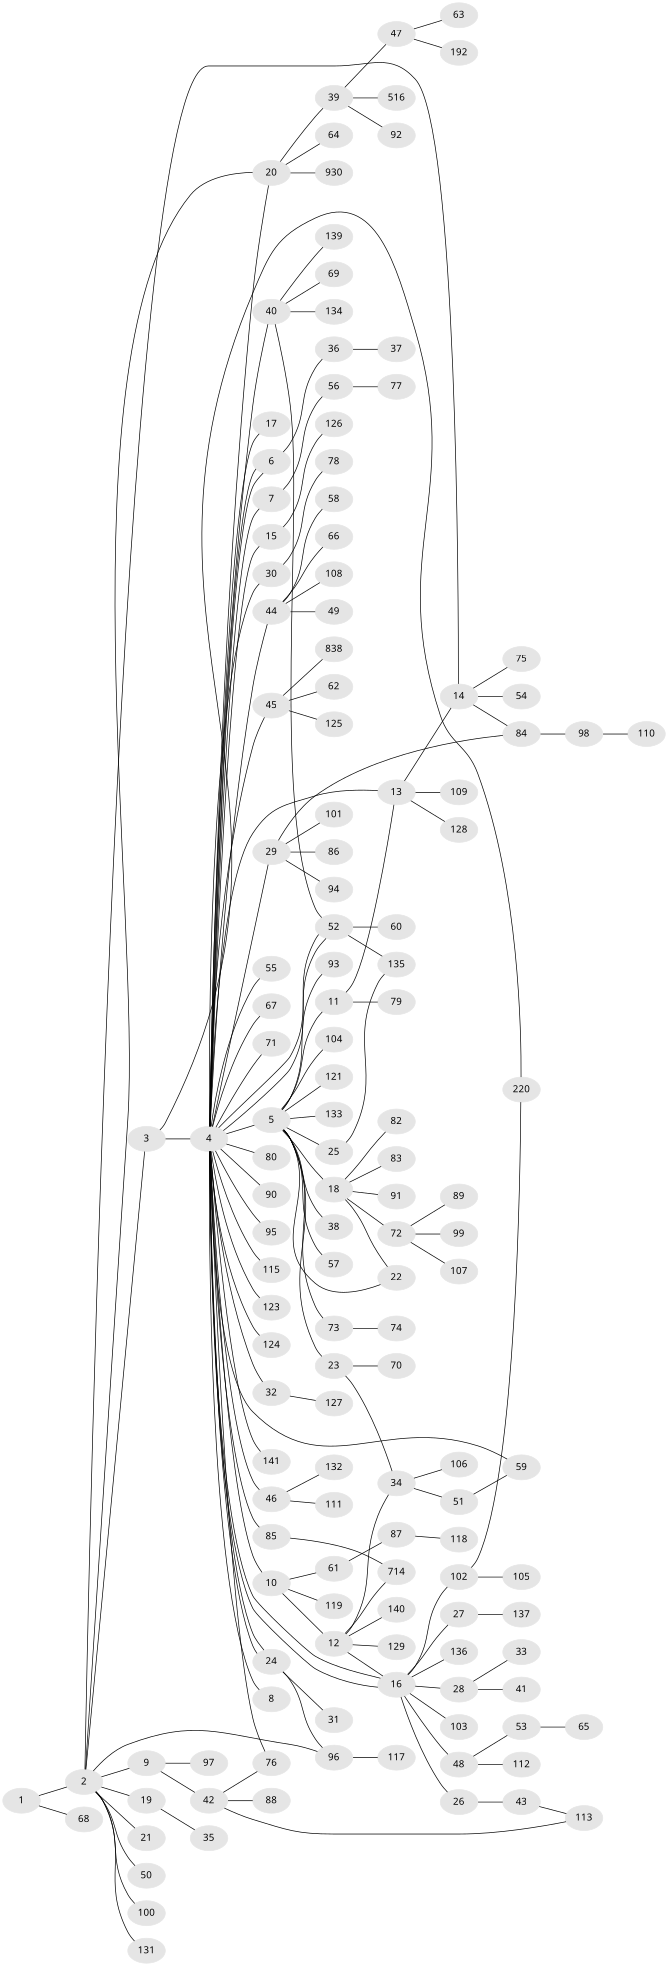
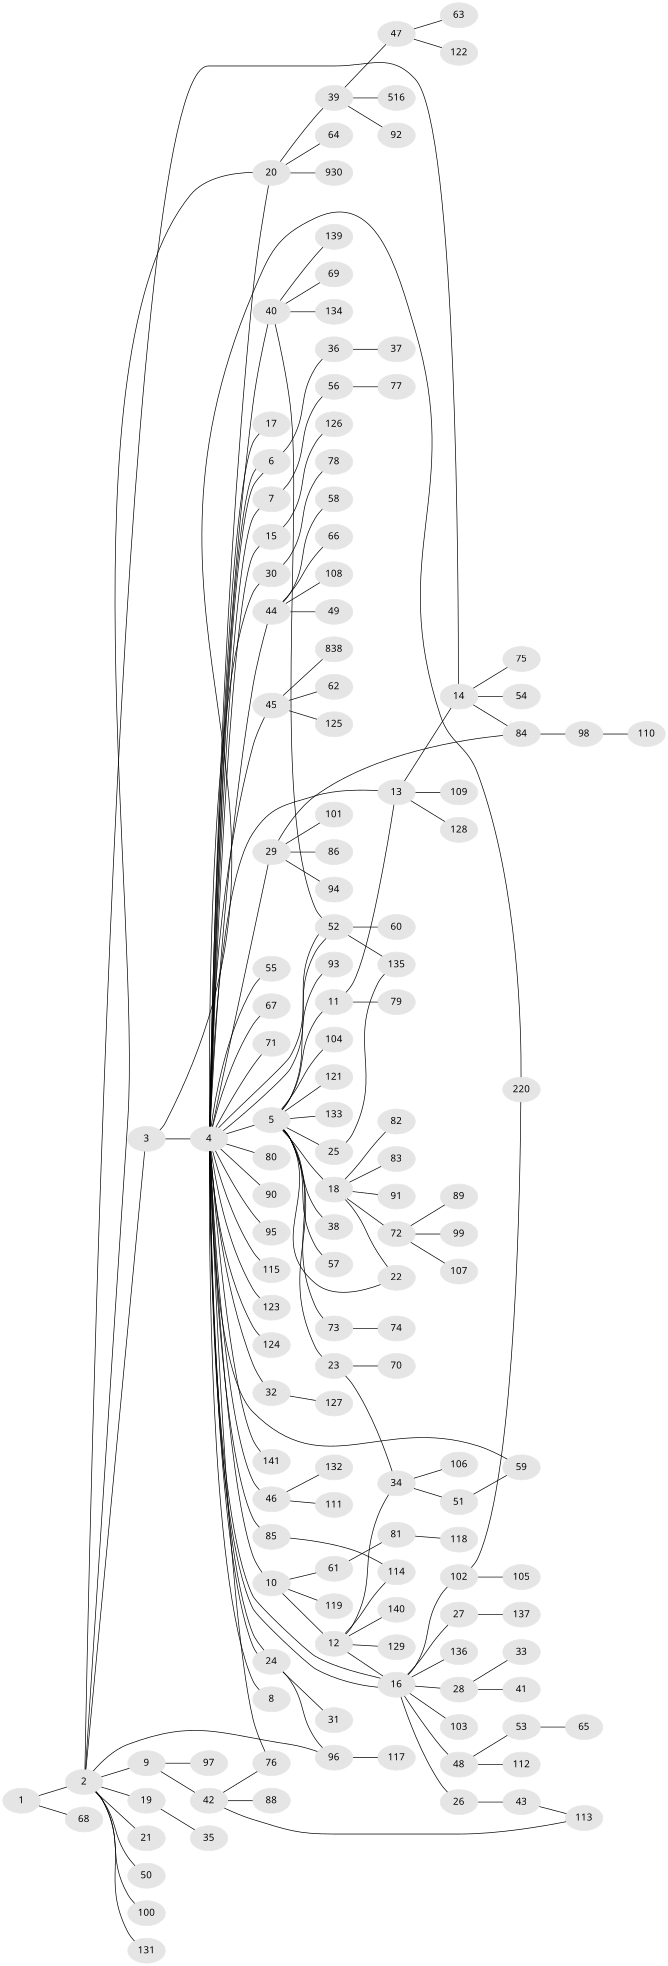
  graph {
    fontname="Noto Sans"
    rankdir=LR
    node [color=gray90 fontname="Noto Sans" style=filled]
    edge [fontname="Noto Sans"]
    1
    2
    68
    3
    9
    14
    19
    20
    21
    50
    96
    100
    131
    4
    n15 [label=220]
    42
    97
    54
    75
    84
    35
    39
    64
    n24 [label=930]
    117
    5
    6
    7
    8
    10
    13
    15
    16
    17
    24
    29
    30
    32
    40
    44
    45
    46
    52
    55
    59
    67
    71
    76
    80
    85
    90
    95
    115
    123
    124
    141
    11
    18
    22
    23
    25
    38
    57
    73
    93
    104
    121
    133
    36
    56
    12
    61
    119
    109
    128
    126
    26
    27
    28
    48
    102
    103
    136
    31
    86
    94
    101
    78
    127
    69
    134
    139
    49
    58
    66
    108
    62
    125
    n99 [label=838]
    111
    132
    135
    60
-   114 [label=714]
+   114
    79
    72
    82
    83
    91
    34
    70
    74
    37
    77
    88
    113
    129
    140
-   81 [label=87]
+   81
    51
    106
    98
    43
    137
    33
    41
    53
    112
    105
    89
    99
    107
    47
    92
    n135 [label=516]
    63
-   122 [label=192]
+   122
    65
    118
    110
    1 -- 2
    1 -- 68
    2 -- 3
    2 -- 9
    2 -- 14
    2 -- 19
    2 -- 20
    2 -- 21
    2 -- 50
    2 -- 96
    2 -- 100
    2 -- 131
    3 -- 4
    3 -- n15
    9 -- 42
    9 -- 97
    14 -- 54
    14 -- 75
    14 -- 84
    19 -- 35
    20 -- 39
    20 -- 64
    20 -- n24
    96 -- 117
    4 -- 20
    4 -- 5
    4 -- 6
    4 -- 6
    4 -- 7
    4 -- 8
    4 -- 10
    4 -- 13
    4 -- 15
    4 -- 16
    4 -- 16
    4 -- 17
    4 -- 24
    4 -- 24
    4 -- 29
    4 -- 30
    4 -- 32
    4 -- 40
    4 -- 44
    4 -- 45
    4 -- 46
    4 -- 52
    4 -- 52
    4 -- 55
    4 -- 59
    4 -- 67
    4 -- 71
    4 -- 76
    4 -- 80
    4 -- 85
    4 -- 90
    4 -- 95
    4 -- 115
    4 -- 123
    4 -- 124
    4 -- 141
    42 -- 76
    42 -- 88
    42 -- 113
    84 -- 98
    39 -- 47
    39 -- 92
    39 -- n135
    5 -- 11
    5 -- 18
    5 -- 22
    5 -- 23
    5 -- 25
    5 -- 38
    5 -- 57
    5 -- 73
    5 -- 93
    5 -- 104
    5 -- 121
    5 -- 133
    6 -- 36
    7 -- 56
    10 -- 12
    10 -- 61
    10 -- 119
    13 -- 14
    13 -- 109
    13 -- 128
    15 -- 126
    16 -- 26
    16 -- 27
    16 -- 28
    16 -- 48
    16 -- 102
    16 -- 103
    16 -- 136
    24 -- 96
    24 -- 31
    29 -- 84
    29 -- 86
    29 -- 94
    29 -- 101
    30 -- 78
    32 -- 127
    40 -- 52
    40 -- 69
    40 -- 134
    40 -- 139
    44 -- 49
    44 -- 58
    44 -- 66
    44 -- 108
    45 -- 62
    45 -- 125
    45 -- n99
    46 -- 111
    46 -- 132
    52 -- 135
    52 -- 60
    85 -- 114
    11 -- 13
    11 -- 79
    18 -- 22
    18 -- 72
    18 -- 82
    18 -- 83
    18 -- 91
    23 -- 34
    23 -- 70
    25 -- 135
    73 -- 74
    36 -- 37
    56 -- 77
    12 -- 16
    12 -- 114
    12 -- 34
    12 -- 129
    12 -- 140
    61 -- 81
    26 -- 43
    27 -- 137
    28 -- 33
    28 -- 41
    48 -- 53
    48 -- 112
    102 -- n15
    102 -- 105
    72 -- 89
    72 -- 99
    72 -- 107
    34 -- 51
    34 -- 106
    81 -- 118
    51 -- 59
    98 -- 110
    43 -- 113
    53 -- 65
    47 -- 63
    47 -- 122
  }
